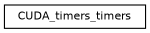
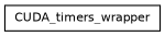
  digraph {
    rankdir=LR
-   n1 [color=black fillcolor=white fontname=Helvetica fontsize=10 height=0.2 label=CUDA_timers_timers shape=record style=filled width=0.4]
+   n1 [color=black fillcolor=white fontname=Helvetica fontsize=10 height=0.2 label=CUDA_timers_wrapper shape=record style=filled width=0.4]
  }
